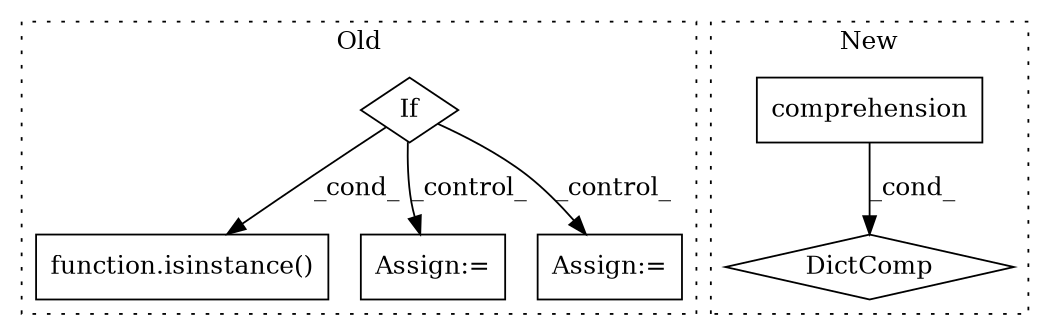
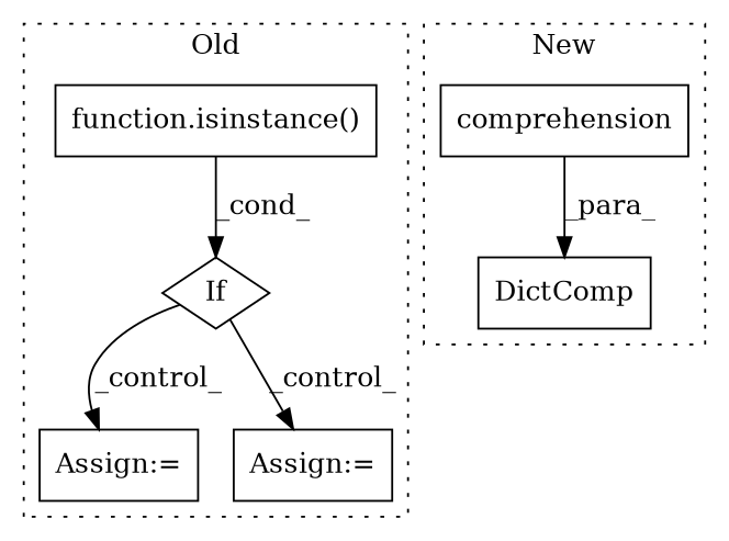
  digraph {
    node [a=68 l=3 shape=box]
    n1 [a=75 l="11,1" label="function.isinstance()" s="4506,4524"]
    n2 [a=96 label=If s=4503 shape=diamond]
    n3 [label="Assign:=" s=4549]
    n4 [label="Assign:=" s=4718]
-   n5 [a=84 l=51 label=DictComp s=4561 shape=diamond]
+   n5 [a=84 l=51 label=DictComp s=4561]
    n6 [a=45 label=comprehension s=4577]
    subgraph cluster_1 {
      label=Old
      style=dotted
      n1
      n2
      n3
      n4
    }
    subgraph cluster_2 {
      label=New
      style=dotted
      n5
      n6
    }
-   n2 -> n1 [label=_cond_]
+   n1 -> n2 [label=_cond_]
    n2 -> n3 [label=_control_]
    n2 -> n4 [label=_control_]
-   n6 -> n5 [label=_cond_]
+   n6 -> n5 [label=_para_]
  }
